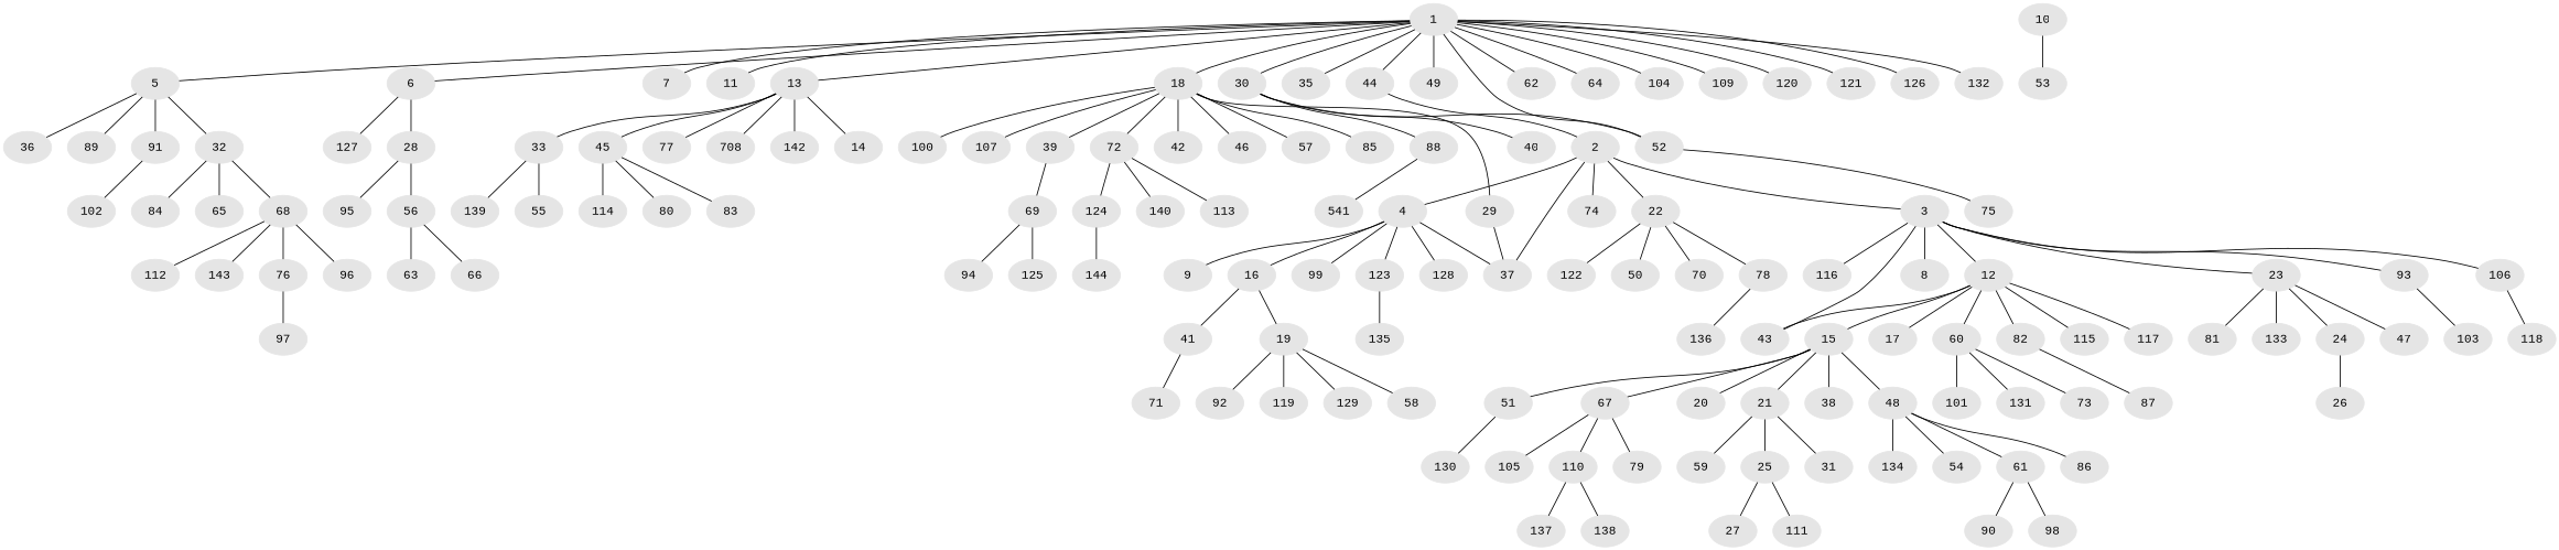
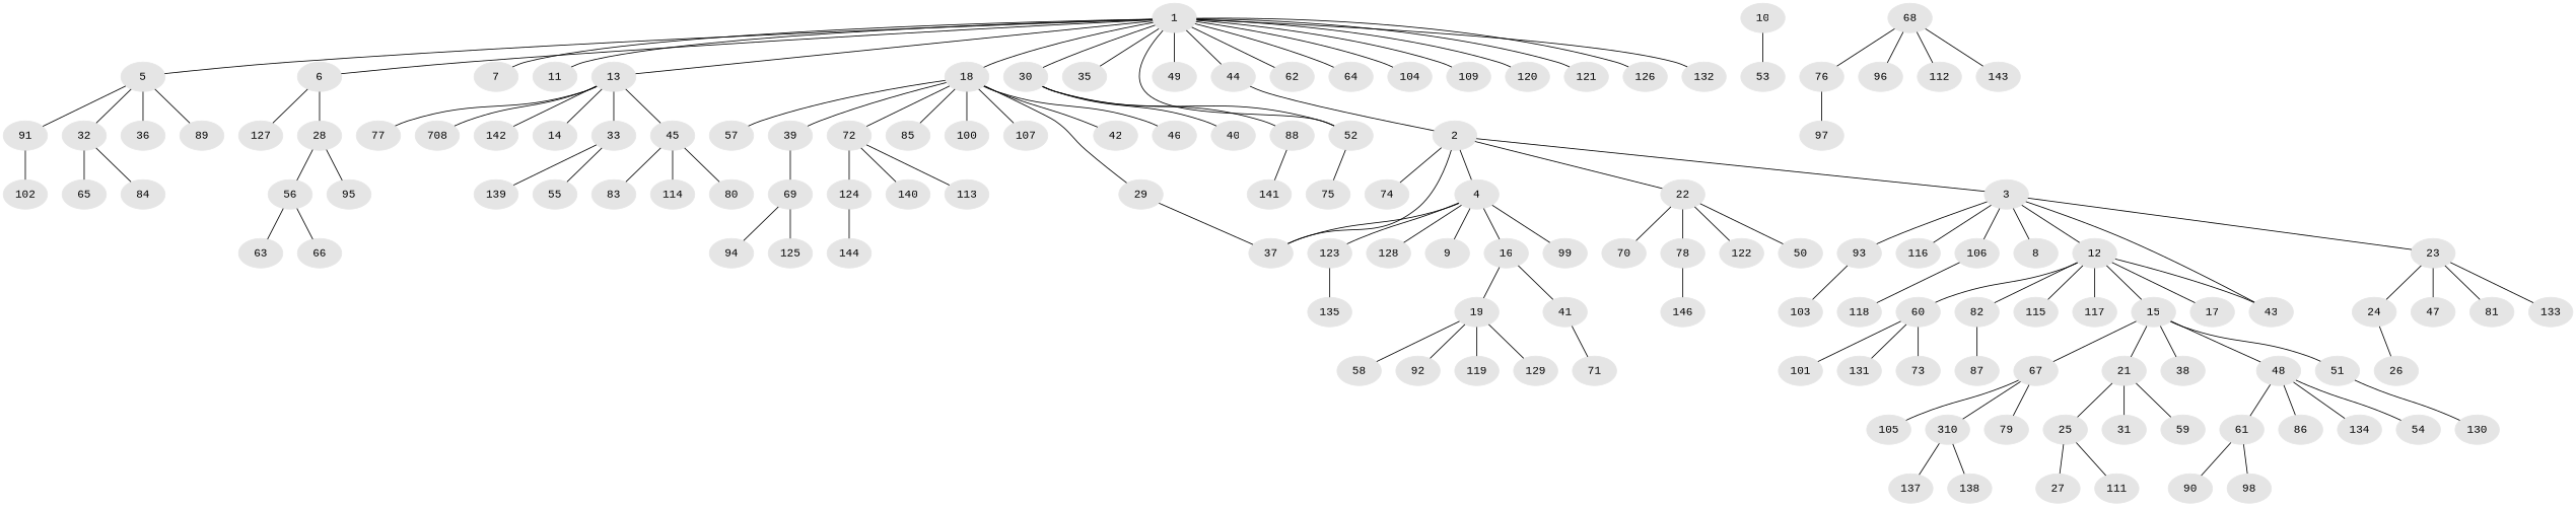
  graph {
    fontname="Liberation Mono"
    node [color=gray90 fontname="Liberation Mono" style=filled]
    edge [fontname="Liberation Mono"]
    1
    5
    6
    7
    11
    13
    18
    30
    35
    44
    49
    52
    62
    64
    104
    109
    120
    121
    126
    132
    2
    3
    4
    22
    37
    74
    32
    36
    89
    91
    28
    127
    14
    33
    45
    77
    n37 [label=708]
    142
    29
    39
    42
    46
    57
    72
    85
    100
    107
    40
    88
    75
    8
    12
    23
    93
    106
    116
    43
    9
    16
    99
    123
    128
    50
    70
    78
    122
    10
    53
    15
    17
    60
    82
    115
    117
    24
    47
    81
    133
    103
    118
    19
    41
    135
    65
    68
    84
    102
    56
    95
-   20
    21
    38
    48
    51
    67
    73
    101
    131
    87
    55
    139
    80
    83
    114
    25
    31
    59
    54
    61
    86
    134
    130
    79
    105
-   110
+   110 [label=310]
    58
    92
    119
    129
    71
    69
    113
    124
    140
    27
    111
-   136
+   136 [label=146]
    26
    63
    66
-   141 [label=541]
+   141
    76
    96
    112
    143
    94
    125
    90
    98
    137
    138
    97
    144
    1 -- 5
    1 -- 6
    1 -- 7
    1 -- 11
    1 -- 13
    1 -- 18
    1 -- 30
    1 -- 35
    1 -- 44
    1 -- 49
    1 -- 52
    1 -- 62
    1 -- 64
    1 -- 104
    1 -- 109
    1 -- 120
    1 -- 121
    1 -- 126
    1 -- 132
    5 -- 32
    5 -- 36
    5 -- 89
    5 -- 91
    6 -- 28
    6 -- 127
    13 -- 14
    13 -- 33
    13 -- 45
    13 -- 77
    13 -- n37
    13 -- 142
    18 -- 29
    18 -- 39
    18 -- 42
    18 -- 46
    18 -- 57
    18 -- 72
    18 -- 85
    18 -- 100
    18 -- 107
    30 -- 52
    30 -- 40
    30 -- 88
    44 -- 2
    52 -- 75
    2 -- 3
    2 -- 4
    2 -- 22
    2 -- 37
    2 -- 74
    3 -- 8
    3 -- 12
    3 -- 23
    3 -- 93
    3 -- 106
    3 -- 116
    3 -- 43
    4 -- 37
    4 -- 9
    4 -- 16
    4 -- 99
    4 -- 123
    4 -- 128
    22 -- 50
    22 -- 70
    22 -- 78
    22 -- 122
    32 -- 65
-   32 -- 68
    32 -- 84
    91 -- 102
    28 -- 56
    28 -- 95
    33 -- 55
    33 -- 139
    45 -- 80
    45 -- 83
    45 -- 114
    29 -- 37
    39 -- 69
    72 -- 113
    72 -- 124
    72 -- 140
    88 -- 141
    12 -- 43
    12 -- 15
    12 -- 17
    12 -- 60
    12 -- 82
    12 -- 115
    12 -- 117
    23 -- 24
    23 -- 47
    23 -- 81
    23 -- 133
    93 -- 103
    106 -- 118
    16 -- 19
    16 -- 41
    123 -- 135
    78 -- 136
    10 -- 53
-   15 -- 20
    15 -- 21
    15 -- 38
    15 -- 48
    15 -- 51
    15 -- 67
    60 -- 73
    60 -- 101
    60 -- 131
    82 -- 87
    24 -- 26
    19 -- 58
    19 -- 92
    19 -- 119
    19 -- 129
    41 -- 71
    68 -- 76
    68 -- 96
    68 -- 112
    68 -- 143
    56 -- 63
    56 -- 66
    21 -- 25
    21 -- 31
    21 -- 59
    48 -- 54
    48 -- 61
    48 -- 86
    48 -- 134
    51 -- 130
    67 -- 79
    67 -- 105
    67 -- 110
    25 -- 27
    25 -- 111
    61 -- 90
    61 -- 98
    110 -- 137
    110 -- 138
    69 -- 94
    69 -- 125
    124 -- 144
    76 -- 97
  }
